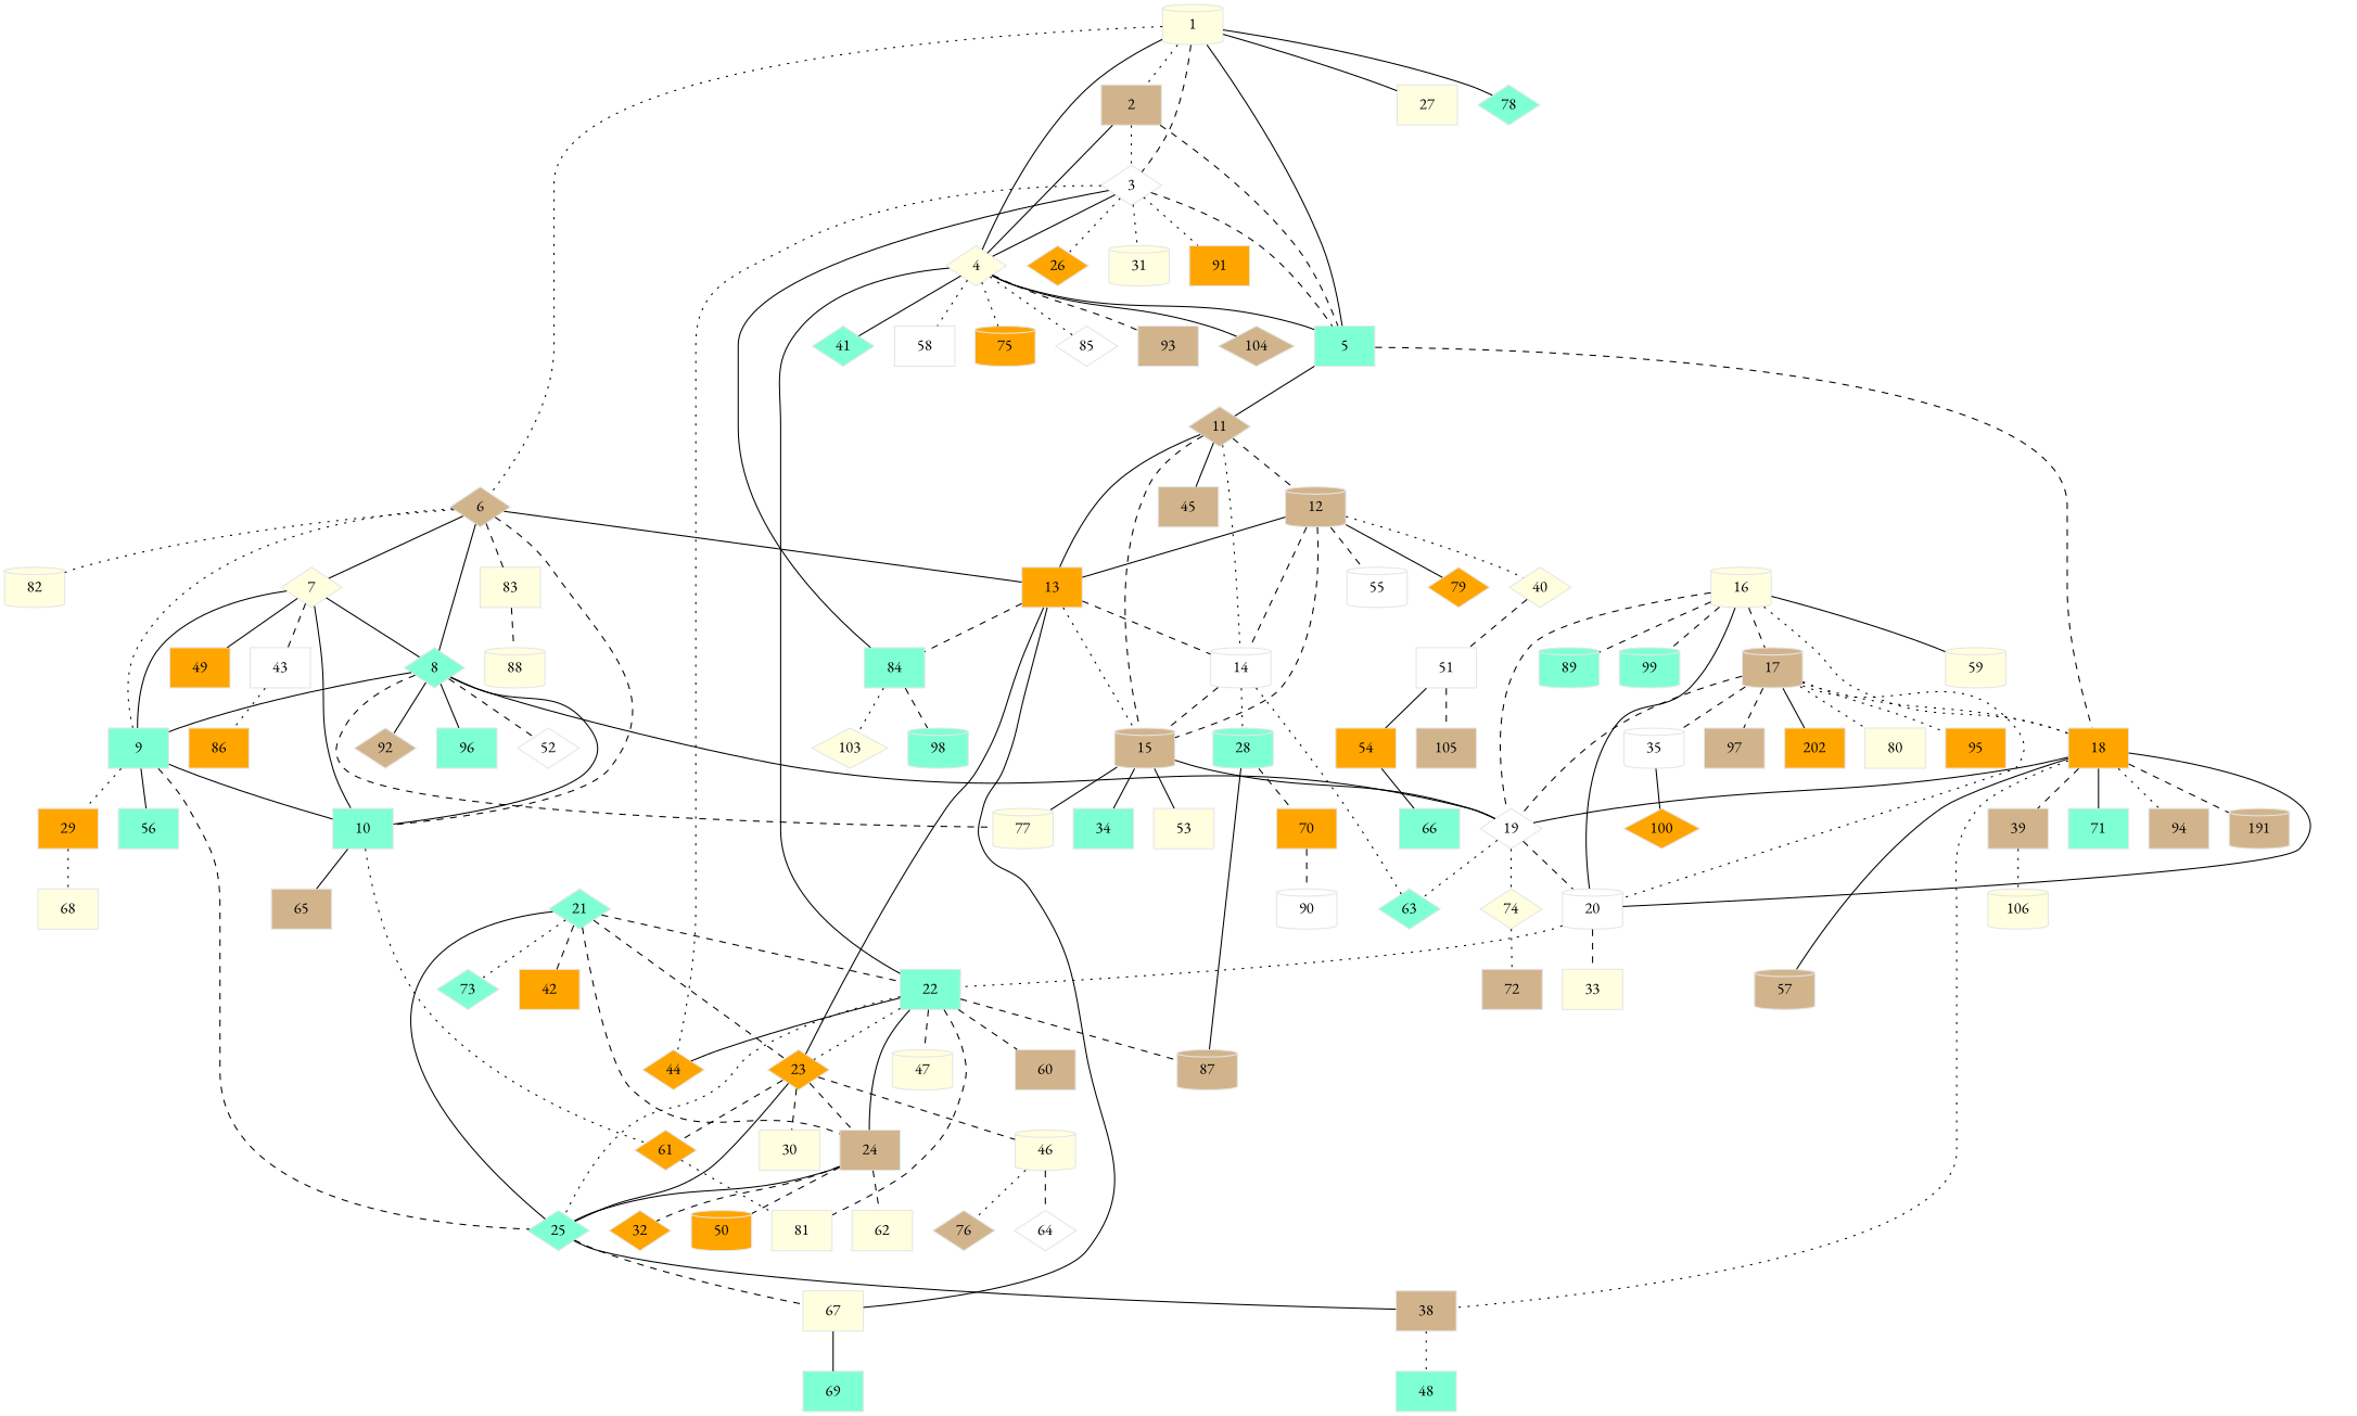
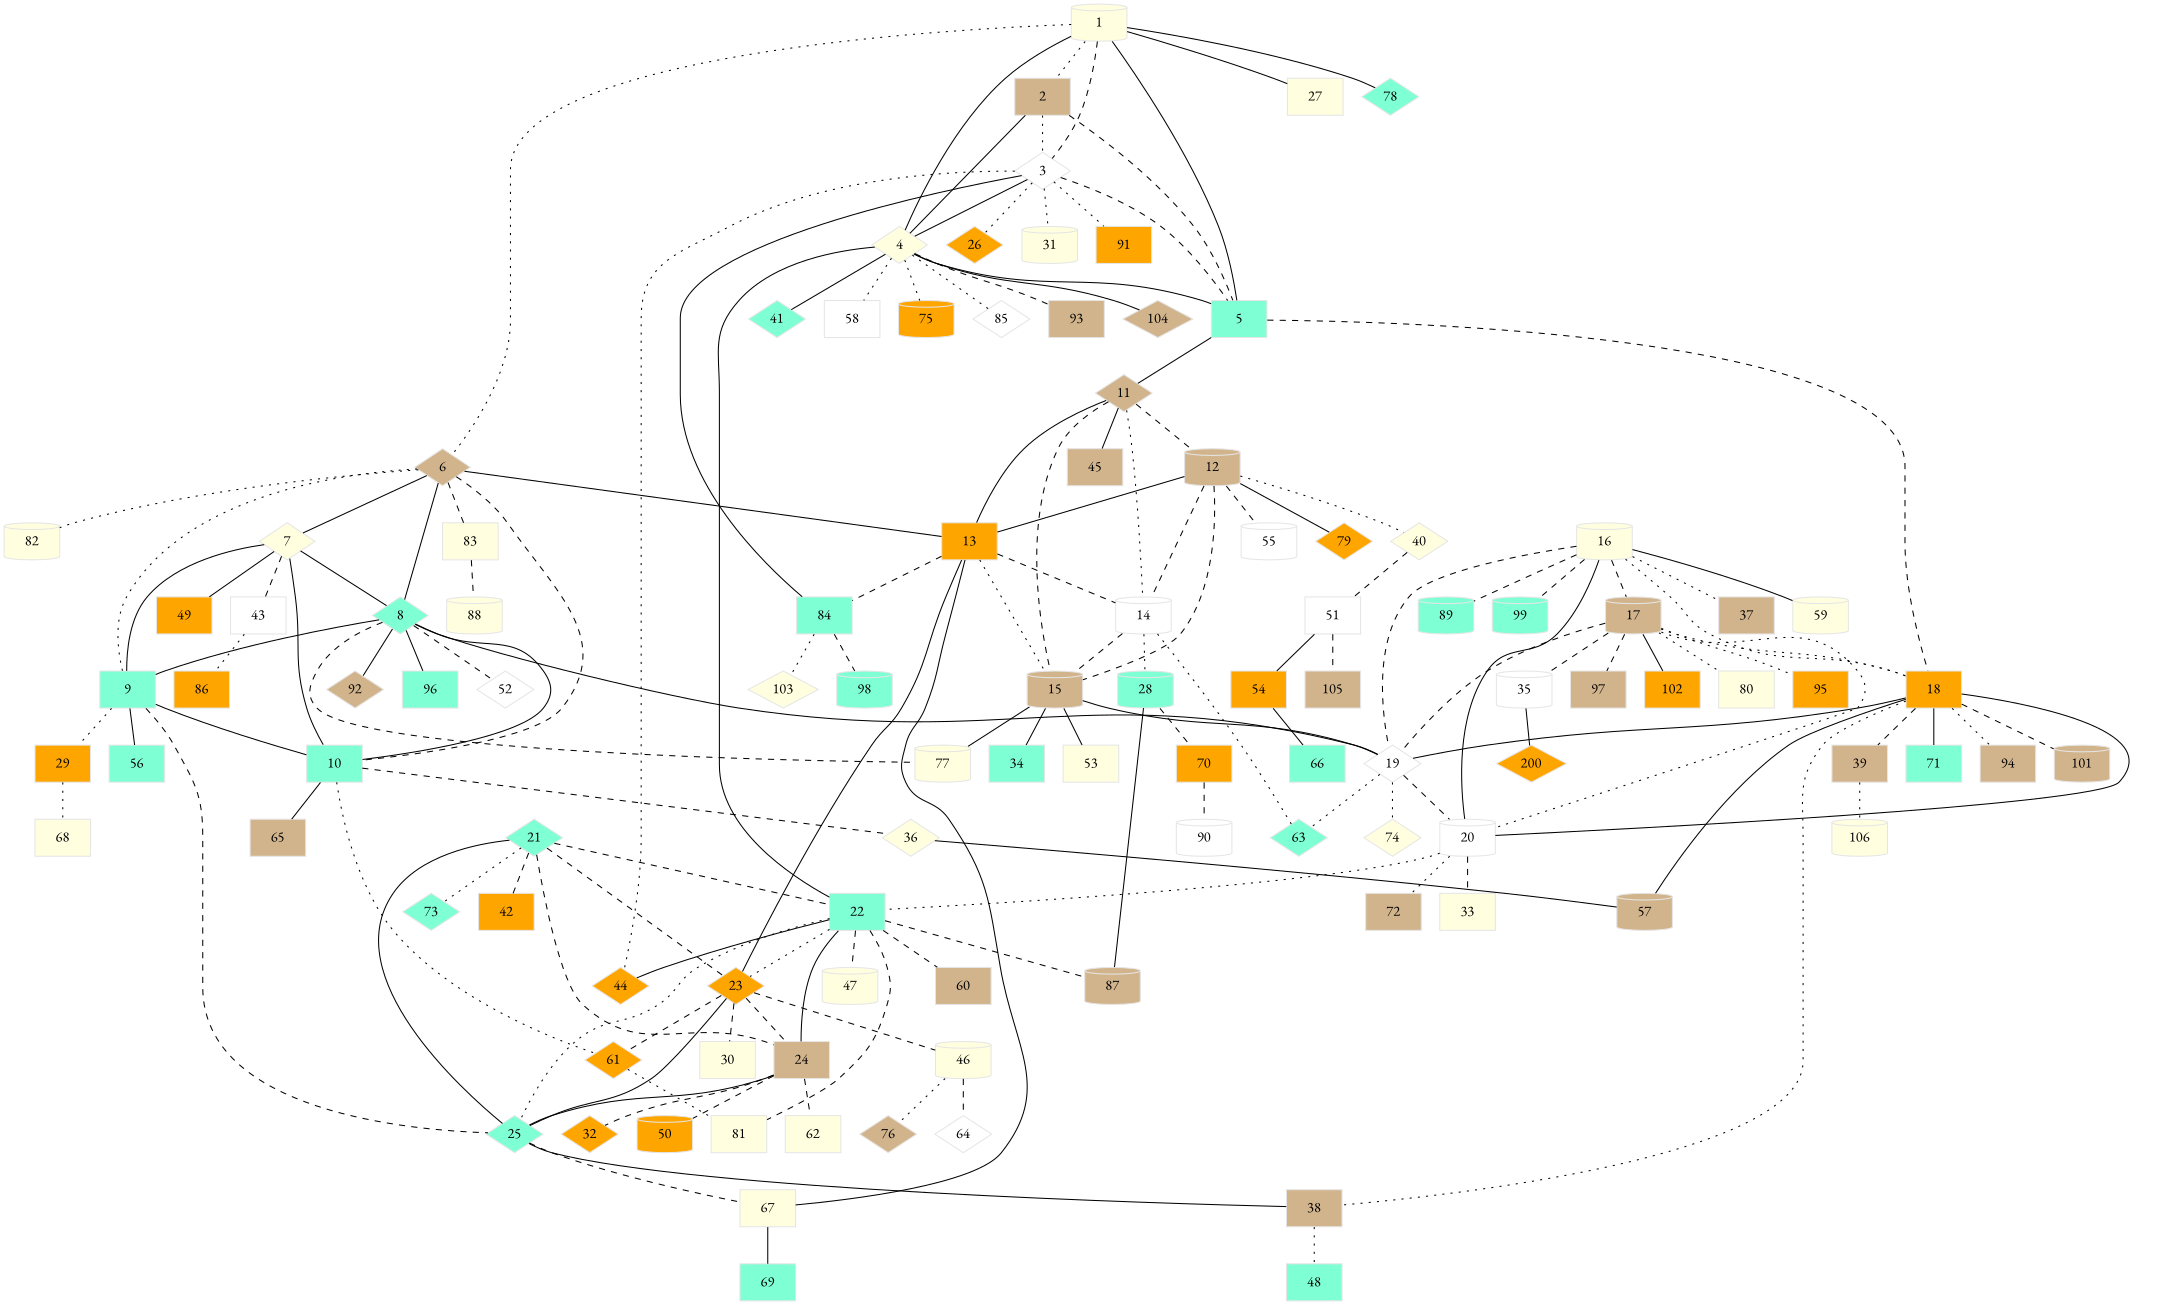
  graph {
    fontname="EB Garamond"
    node [color=gray90 fillcolor=lightyellow fontname="EB Garamond" shape=box style=filled]
    edge [fontname="EB Garamond" style=solid]
    1 [shape=cylinder]
    2 [fillcolor=tan]
    3 [fillcolor=white shape=diamond]
    4 [shape=diamond]
    5 [fillcolor=aquamarine]
    6 [fillcolor=tan shape=diamond]
    27
    78 [fillcolor=aquamarine shape=diamond]
    26 [fillcolor=orange shape=diamond]
    31 [shape=cylinder]
    44 [fillcolor=orange shape=diamond]
    84 [fillcolor=aquamarine]
    91 [fillcolor=orange]
    22 [fillcolor=aquamarine]
    41 [fillcolor=aquamarine shape=diamond]
    58 [fillcolor=white]
    75 [fillcolor=orange shape=cylinder]
    85 [fillcolor=white shape=diamond]
    93 [fillcolor=tan]
    104 [fillcolor=tan shape=diamond]
    11 [fillcolor=tan shape=diamond]
    18 [fillcolor=orange]
    7 [shape=diamond]
    8 [fillcolor=aquamarine shape=diamond]
    9 [fillcolor=aquamarine]
    10 [fillcolor=aquamarine]
    13 [fillcolor=orange]
    82 [shape=cylinder]
    83
    98 [fillcolor=aquamarine shape=cylinder]
    103 [shape=diamond]
    25 [fillcolor=aquamarine shape=diamond]
    23 [fillcolor=orange shape=diamond]
    24 [fillcolor=tan]
    47 [shape=cylinder]
    60 [fillcolor=tan]
    81
    87 [fillcolor=tan shape=cylinder]
    12 [fillcolor=tan shape=cylinder]
    14 [fillcolor=white shape=cylinder]
    15 [fillcolor=tan shape=cylinder]
    45 [fillcolor=tan]
    19 [fillcolor=white shape=diamond]
    20 [fillcolor=white shape=cylinder]
    38 [fillcolor=tan]
    39 [fillcolor=tan]
    57 [fillcolor=tan shape=cylinder]
    71 [fillcolor=aquamarine]
    94 [fillcolor=tan]
-   101 [fillcolor=tan shape=cylinder label=191]
+   101 [fillcolor=tan shape=cylinder]
    43 [fillcolor=white]
    49 [fillcolor=orange]
    52 [fillcolor=white shape=diamond]
    77 [shape=cylinder]
    92 [fillcolor=tan shape=diamond]
    96 [fillcolor=aquamarine]
    29 [fillcolor=orange]
    56 [fillcolor=aquamarine]
+   36 [shape=diamond]
    61 [fillcolor=orange shape=diamond]
    65 [fillcolor=tan]
    67
    88 [shape=cylinder]
    86 [fillcolor=orange]
    63 [fillcolor=aquamarine shape=diamond]
    74 [shape=diamond]
    68
    40 [shape=diamond]
    55 [fillcolor=white shape=cylinder]
    79 [fillcolor=orange shape=diamond]
    28 [fillcolor=aquamarine shape=cylinder]
    34 [fillcolor=aquamarine]
    53
    51 [fillcolor=white]
    30
    46 [shape=cylinder]
    69 [fillcolor=aquamarine]
    70 [fillcolor=orange]
    16 [shape=cylinder]
    17 [fillcolor=tan shape=cylinder]
+   37 [fillcolor=tan]
    59 [shape=cylinder]
    89 [fillcolor=aquamarine shape=cylinder]
    99 [fillcolor=aquamarine shape=cylinder]
    35 [fillcolor=white shape=cylinder]
    80
    95 [fillcolor=orange]
    97 [fillcolor=tan]
-   102 [fillcolor=orange label=202]
+   102 [fillcolor=orange]
    33
    72 [fillcolor=tan]
-   100 [fillcolor=orange shape=diamond]
+   100 [fillcolor=orange shape=diamond label=200]
    48 [fillcolor=aquamarine]
    106 [shape=cylinder]
    21 [fillcolor=aquamarine shape=diamond]
    42 [fillcolor=orange]
    73 [fillcolor=aquamarine shape=diamond]
    32 [fillcolor=orange shape=diamond]
    50 [fillcolor=orange shape=cylinder]
    62
    64 [fillcolor=white shape=diamond]
    76 [fillcolor=tan shape=diamond]
    90 [fillcolor=white shape=cylinder]
    54 [fillcolor=orange]
    105 [fillcolor=tan]
    66 [fillcolor=aquamarine]
    1 -- 2 [style=dotted]
    1 -- 3 [style=dashed]
    1 -- 4
    1 -- 5
    1 -- 6 [style=dotted]
    1 -- 27
    1 -- 78
    2 -- 3 [style=dotted]
    2 -- 4
    2 -- 5 [style=dashed]
    3 -- 4
    3 -- 5 [style=dashed]
    3 -- 26 [style=dotted]
    3 -- 31 [style=dotted]
    3 -- 44 [style=dotted]
    3 -- 84
    3 -- 91 [style=dotted]
    4 -- 5
    4 -- 22
    4 -- 41
    4 -- 58 [style=dotted]
    4 -- 75 [style=dotted]
    4 -- 85 [style=dotted]
    4 -- 93 [style=dashed]
    4 -- 104
    5 -- 11
    5 -- 18 [style=dashed]
    6 -- 7
    6 -- 8
    6 -- 9 [style=dotted]
    6 -- 10 [style=dashed]
    6 -- 13
    6 -- 82 [style=dotted]
    6 -- 83 [style=dashed]
    84 -- 98 [style=dashed]
    84 -- 103 [style=dotted]
    22 -- 44
    22 -- 25 [style=dotted]
    22 -- 23 [style=dotted]
    22 -- 24
    22 -- 47 [style=dashed]
    22 -- 60 [style=dashed]
    22 -- 81 [style=dashed]
    22 -- 87 [style=dashed]
    11 -- 13
    11 -- 12 [style=dashed]
    11 -- 14 [style=dotted]
    11 -- 15 [style=dashed]
    11 -- 45
    18 -- 19
    18 -- 20
    18 -- 38 [style=dotted]
    18 -- 39 [style=dashed]
    18 -- 57
    18 -- 71
    18 -- 94 [style=dotted]
    18 -- 101 [style=dashed]
    7 -- 8
    7 -- 9
    7 -- 10
    7 -- 43 [style=dashed]
    7 -- 49
    8 -- 9
    8 -- 10
    8 -- 19
    8 -- 52 [style=dashed]
    8 -- 77 [style=dashed]
    8 -- 92
    8 -- 96
    9 -- 10
    9 -- 25 [style=dashed]
    9 -- 29 [style=dotted]
    9 -- 56
+   10 -- 36 [style=dashed]
    10 -- 61 [style=dotted]
    10 -- 65
    13 -- 84 [style=dashed]
    13 -- 23
    13 -- 14 [style=dashed]
    13 -- 15 [style=dotted]
    13 -- 67
    83 -- 88 [style=dashed]
    25 -- 38
    25 -- 67 [style=dashed]
    23 -- 25
    23 -- 24 [style=dashed]
    23 -- 61 [style=dashed]
    23 -- 30 [style=dashed]
    23 -- 46 [style=dashed]
    24 -- 25
    24 -- 32 [style=dashed]
    24 -- 50 [style=dashed]
    24 -- 62 [style=dashed]
    12 -- 13
    12 -- 14 [style=dashed]
    12 -- 15 [style=dashed]
    12 -- 40 [style=dotted]
    12 -- 55 [style=dashed]
    12 -- 79
    14 -- 15 [style=dashed]
    14 -- 63 [style=dotted]
    14 -- 28 [style=dotted]
    15 -- 19
    15 -- 77
    15 -- 34
    15 -- 53
    19 -- 20 [style=dashed]
    19 -- 63 [style=dotted]
    19 -- 74 [style=dotted]
    20 -- 22 [style=dotted]
    20 -- 33 [style=dashed]
-   74 -- 72 [style=dotted]
+   20 -- 72 [style=dotted]
    38 -- 48 [style=dotted]
    39 -- 106 [style=dotted]
    43 -- 86 [style=dotted]
    29 -- 68 [style=dotted]
+   36 -- 57
    61 -- 81 [style=dotted]
    67 -- 69
    40 -- 51 [style=dashed]
    28 -- 87
    28 -- 70 [style=dashed]
    51 -- 54
    51 -- 105 [style=dashed]
    46 -- 64 [style=dashed]
    46 -- 76 [style=dotted]
    70 -- 90 [style=dashed]
    16 -- 18 [style=dotted]
    16 -- 19 [style=dashed]
    16 -- 20
    16 -- 17 [style=dashed]
+   16 -- 37 [style=dotted]
    16 -- 59
    16 -- 89 [style=dashed]
    16 -- 99 [style=dashed]
    17 -- 18 [style=dotted]
    17 -- 19 [style=dashed]
    17 -- 20 [style=dotted]
    17 -- 35 [style=dashed]
    17 -- 80 [style=dotted]
    17 -- 95 [style=dotted]
    17 -- 97 [style=dashed]
    17 -- 102
    35 -- 100
    21 -- 22 [style=dashed]
    21 -- 25
    21 -- 23 [style=dashed]
    21 -- 24 [style=dashed]
    21 -- 42 [style=dashed]
    21 -- 73 [style=dotted]
    54 -- 66
  }
